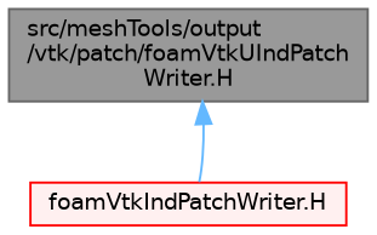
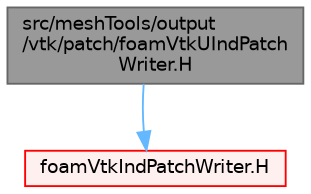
  digraph {
    node [fontname=Helvetica fontsize=10 shape=box style=filled]
    n1 [color=gray40 fillcolor=grey60 fontcolor=black height=0.2 label="src/meshTools/output\l/vtk/patch/foamVtkUIndPatch\lWriter.H" width=0.4]
    n2 [color=red fillcolor="#FFF0F0" height=0.2 label="foamVtkIndPatchWriter.H" width=0.4]
-   n2 -> n1 [color=steelblue1 fontname=Helvetica fontsize=10 labelfontname=Helvetica labelfontsize=10 style=solid]
+   n1 -> n2 [color=steelblue1 fontname=Helvetica fontsize=10 labelfontname=Helvetica labelfontsize=10 style=solid]
  }
